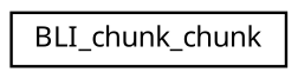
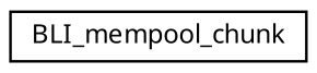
  digraph {
    rankdir=TB
    fontname="Noto Sans"
-   n1 [color=black fillcolor=white fontname="Noto Sans" fontsize=10 height=0.2 label=BLI_chunk_chunk shape=record style=filled width=0.4]
+   n1 [color=black fillcolor=white fontname="Noto Sans" fontsize=10 height=0.2 label=BLI_mempool_chunk shape=record style=filled width=0.4]
  }
